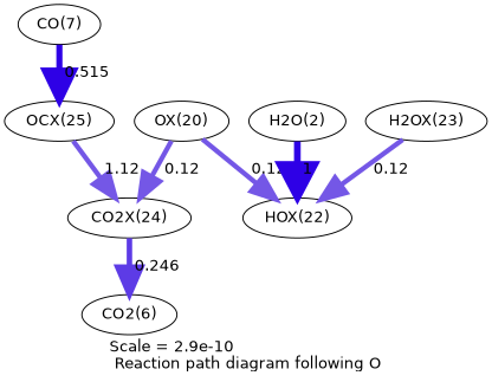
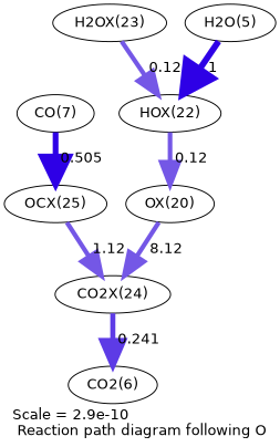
  digraph {
    fontname=Helvetica
    label="Scale = 2.9e-10\l Reaction path diagram following O"
    node [fontname=Helvetica]
    edge [arrowsize=2.2 color="0.7, 0.62, 0.9" fontname=Helvetica penwidth=4.4]
    n1 [label="HOX(22)"]
    n2 [label="OX(20)"]
    n3 [label="CO2X(24)"]
    n4 [label="CO2(6)"]
    n5 [label="H2OX(23)"]
-   n6 [label="H2O(2)"]
+   n6 [label="H2O(5)"]
    n7 [label="CO(7)"]
    n8 [label="OCX(25)"]
-   n2 -> n1 [label=" 0.12"]
-   n2 -> n3 [label=" 0.12"]
-   n3 -> n4 [arrowsize=2.46 color="0.7, 0.741, 0.9" label=" 0.246" penwidth=4.93]
+   n1 -> n2 [label=" 0.12"]
+   n2 -> n3 [label=" 8.12"]
+   n3 -> n4 [arrowsize=2.46 color="0.7, 0.741, 0.9" label=" 0.241" penwidth=4.93]
    n5 -> n1 [label=" 0.12"]
    n6 -> n1 [arrowsize=3 color="0.7, 1.5, 0.9" label=" 1" penwidth=6]
-   n7 -> n8 [arrowsize=2.74 color="0.7, 1, 0.9" label=" 0.515" penwidth=5.48]
+   n7 -> n8 [arrowsize=2.74 color="0.7, 1, 0.9" label=" 0.505" penwidth=5.48]
    n8 -> n3 [label=" 1.12"]
  }
